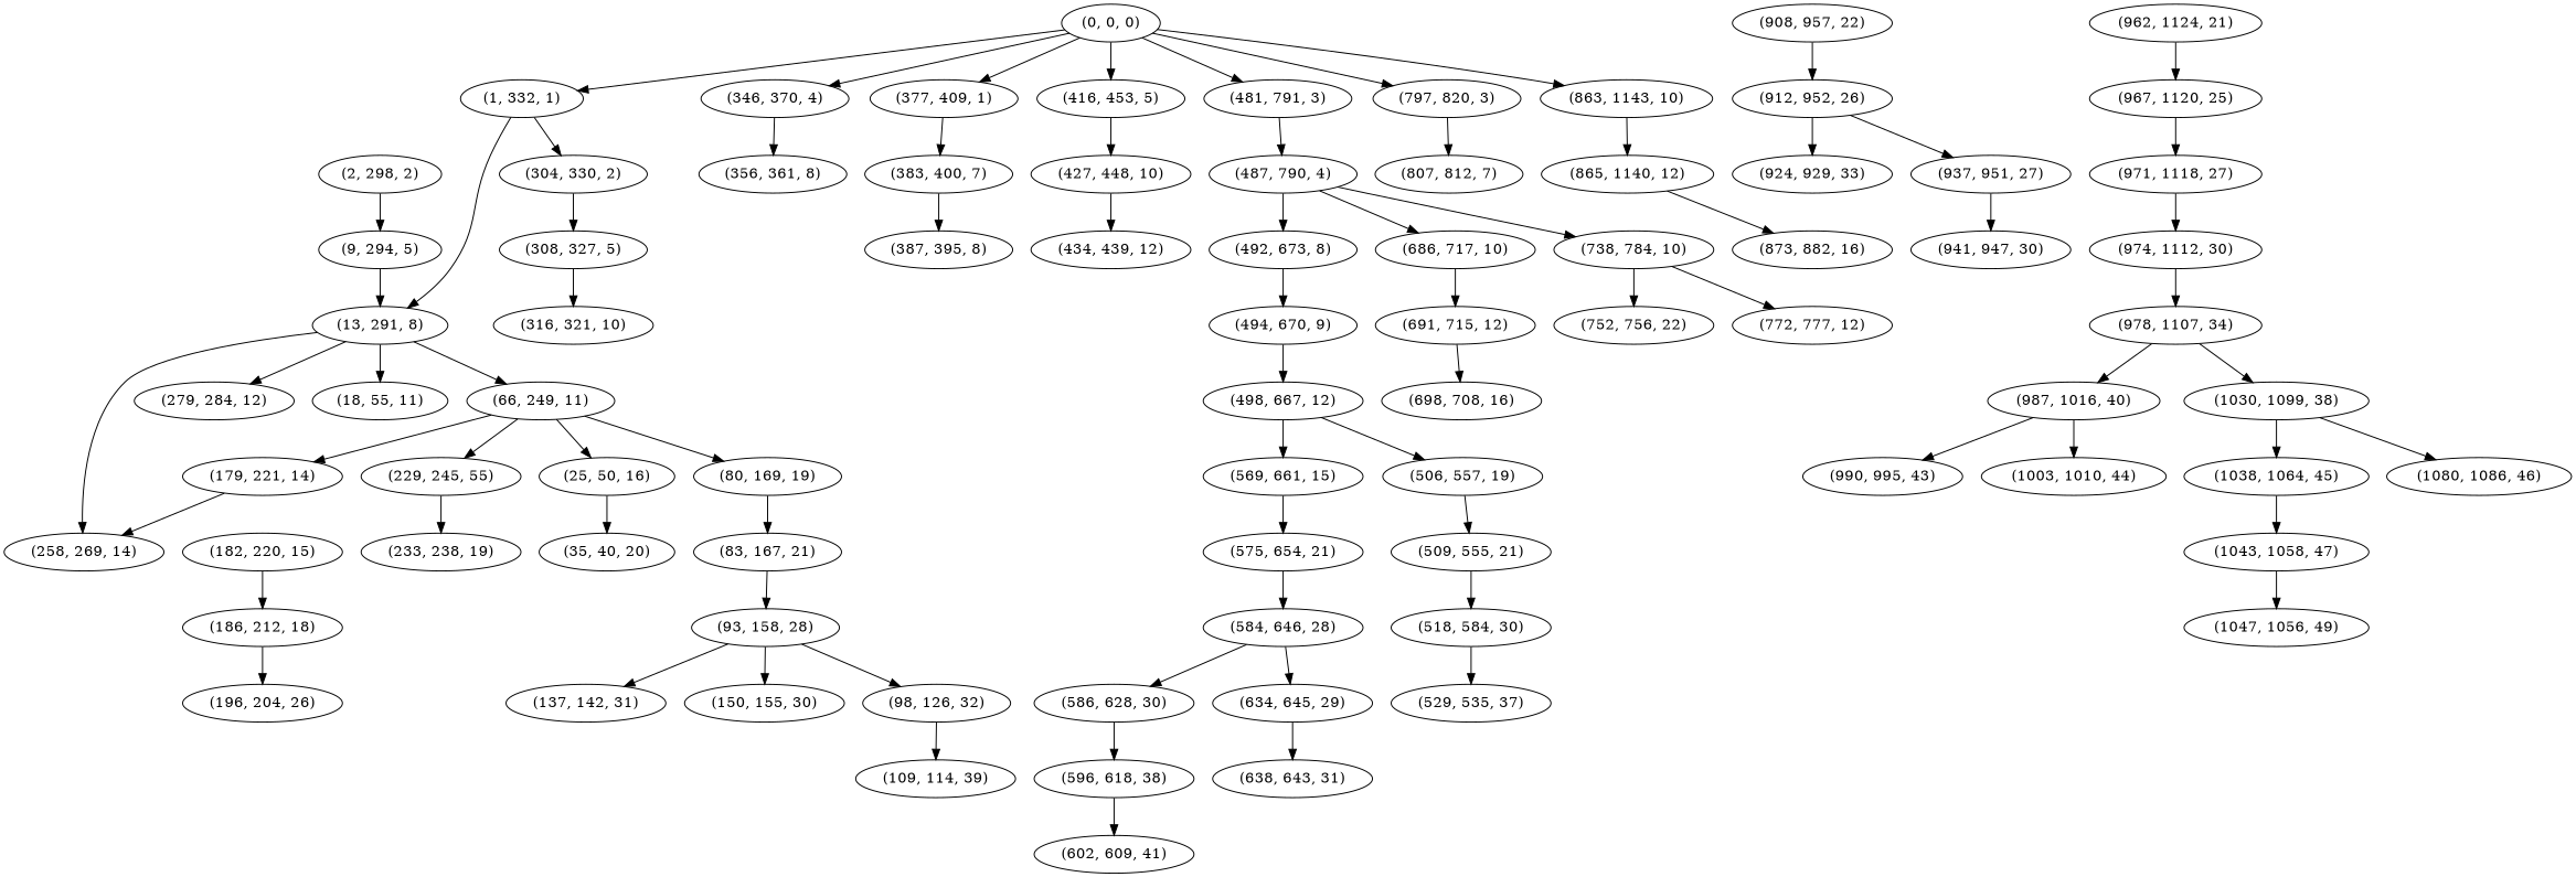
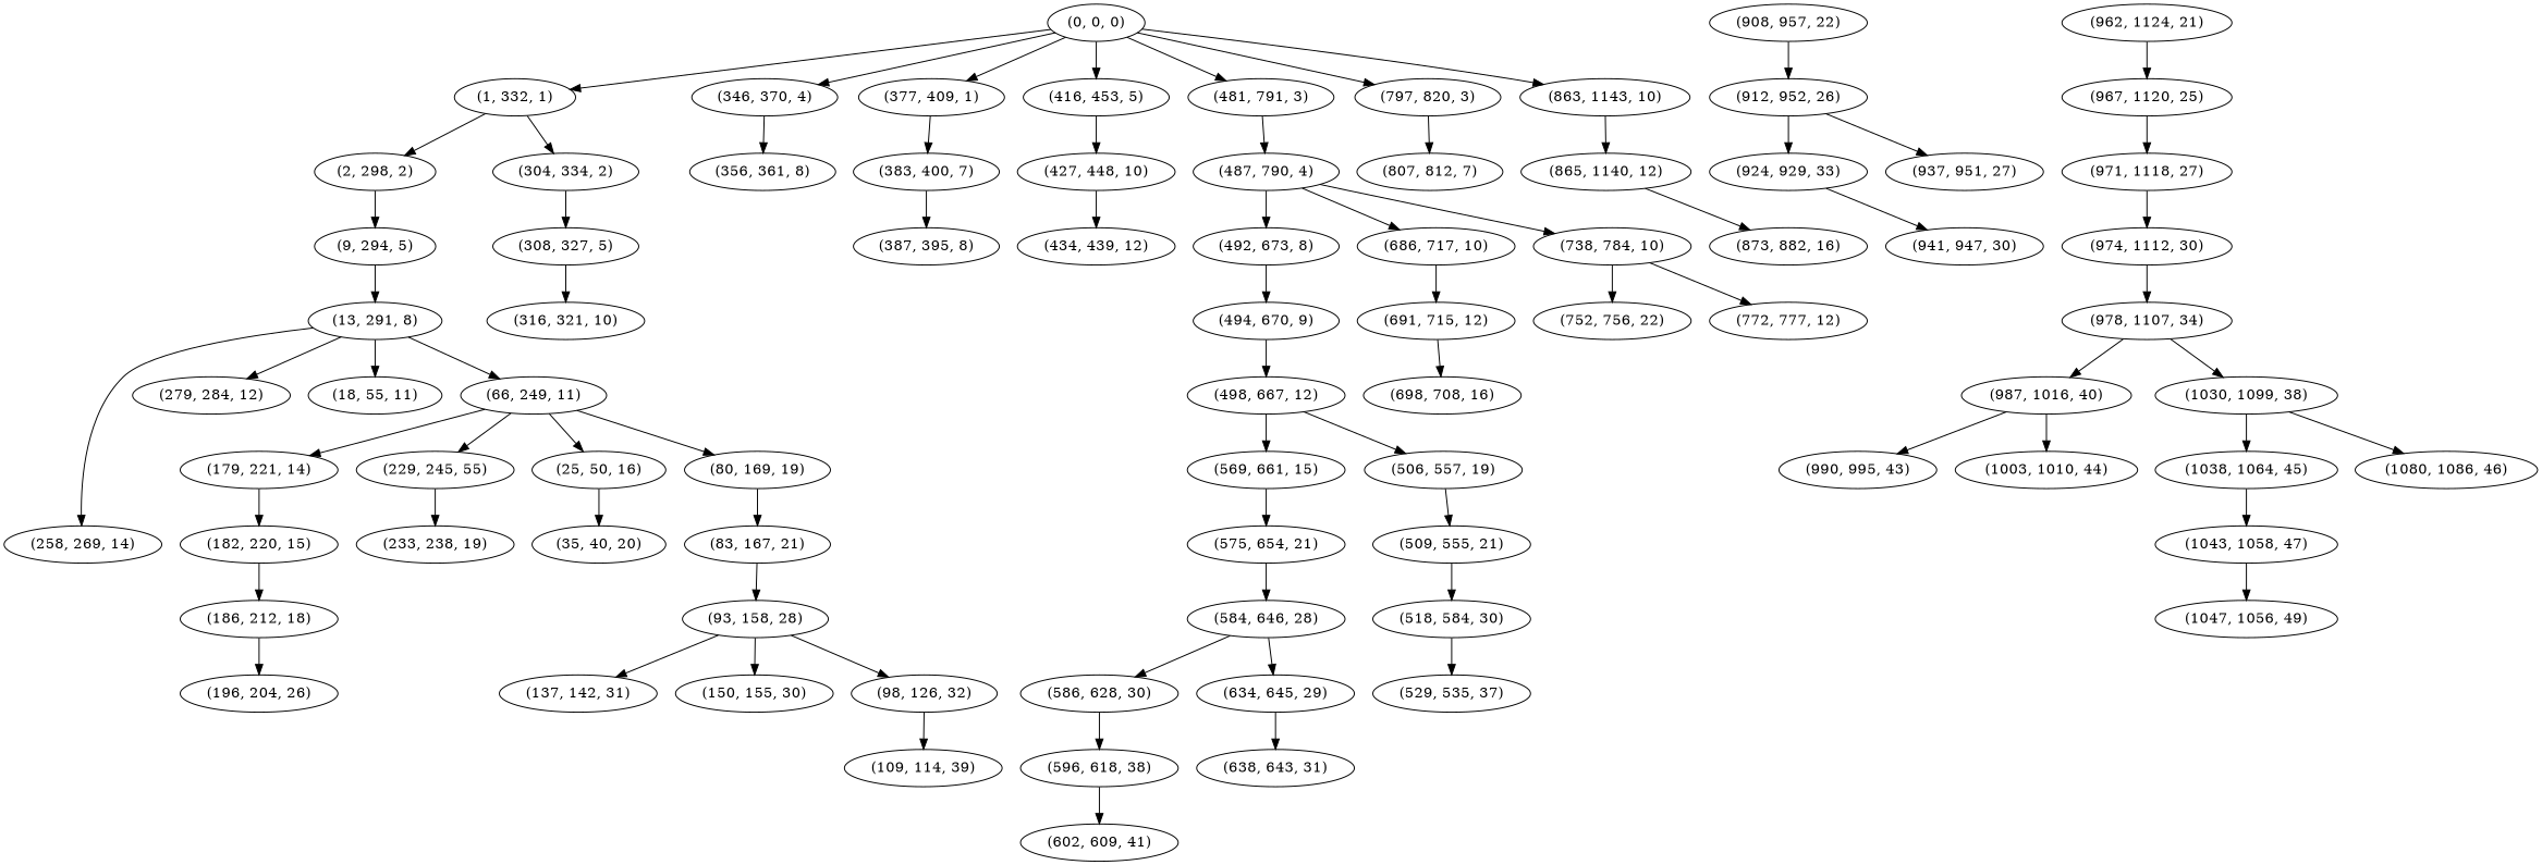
  digraph {
    "(0, 0, 0)"
    "(1, 332, 1)"
    "(346, 370, 4)"
    "(377, 409, 1)"
    "(416, 453, 5)"
    "(481, 791, 3)"
    "(797, 820, 3)"
    "(863, 1143, 10)"
    "(2, 298, 2)"
-   "(304, 330, 2)"
+   "(304, 330, 2)" [label="(304, 334, 2)"]
    "(356, 361, 8)"
    "(383, 400, 7)"
    "(427, 448, 10)"
    "(487, 790, 4)"
    "(807, 812, 7)"
    "(865, 1140, 12)"
    "(9, 294, 5)"
    "(308, 327, 5)"
    "(13, 291, 8)"
    "(18, 55, 11)"
    "(66, 249, 11)"
    "(258, 269, 14)"
    "(279, 284, 12)"
    "(25, 50, 16)"
    "(80, 169, 19)"
    "(179, 221, 14)"
    n27 [label="(229, 245, 55)"]
    "(35, 40, 20)"
    "(83, 167, 21)"
    "(182, 220, 15)"
    "(233, 238, 19)"
    "(93, 158, 28)"
    "(98, 126, 32)"
    "(137, 142, 31)"
    "(150, 155, 30)"
    "(109, 114, 39)"
    "(186, 212, 18)"
    "(196, 204, 26)"
    "(316, 321, 10)"
    "(387, 395, 8)"
    "(434, 439, 12)"
    "(492, 673, 8)"
    "(686, 717, 10)"
    "(738, 784, 10)"
    "(494, 670, 9)"
    "(691, 715, 12)"
    "(752, 756, 22)"
    "(772, 777, 12)"
    "(498, 667, 12)"
    "(506, 557, 19)"
    "(569, 661, 15)"
    "(509, 555, 21)"
    "(575, 654, 21)"
    n54 [label="(518, 584, 30)"]
    "(529, 535, 37)"
    "(584, 646, 28)"
    "(586, 628, 30)"
    "(634, 645, 29)"
    "(596, 618, 38)"
    "(638, 643, 31)"
    "(602, 609, 41)"
    "(698, 708, 16)"
    "(873, 882, 16)"
    "(908, 957, 22)"
    "(912, 952, 26)"
    "(962, 1124, 21)"
    "(967, 1120, 25)"
    "(924, 929, 33)"
    "(937, 951, 27)"
    "(941, 947, 30)"
    "(971, 1118, 27)"
    "(974, 1112, 30)"
    "(978, 1107, 34)"
    "(987, 1016, 40)"
    "(1030, 1099, 38)"
    "(990, 995, 43)"
    "(1003, 1010, 44)"
    "(1038, 1064, 45)"
    "(1080, 1086, 46)"
    "(1043, 1058, 47)"
    "(1047, 1056, 49)"
    "(0, 0, 0)" -> "(1, 332, 1)"
    "(0, 0, 0)" -> "(346, 370, 4)"
    "(0, 0, 0)" -> "(377, 409, 1)"
    "(0, 0, 0)" -> "(416, 453, 5)"
    "(0, 0, 0)" -> "(481, 791, 3)"
    "(0, 0, 0)" -> "(797, 820, 3)"
    "(0, 0, 0)" -> "(863, 1143, 10)"
-   "(1, 332, 1)" -> "(13, 291, 8)"
+   "(1, 332, 1)" -> "(2, 298, 2)"
    "(1, 332, 1)" -> "(304, 330, 2)"
    "(346, 370, 4)" -> "(356, 361, 8)"
    "(377, 409, 1)" -> "(383, 400, 7)"
    "(416, 453, 5)" -> "(427, 448, 10)"
    "(481, 791, 3)" -> "(487, 790, 4)"
    "(797, 820, 3)" -> "(807, 812, 7)"
    "(863, 1143, 10)" -> "(865, 1140, 12)"
    "(2, 298, 2)" -> "(9, 294, 5)"
    "(304, 330, 2)" -> "(308, 327, 5)"
    "(383, 400, 7)" -> "(387, 395, 8)"
    "(427, 448, 10)" -> "(434, 439, 12)"
    "(487, 790, 4)" -> "(492, 673, 8)"
    "(487, 790, 4)" -> "(686, 717, 10)"
    "(487, 790, 4)" -> "(738, 784, 10)"
    "(865, 1140, 12)" -> "(873, 882, 16)"
    "(9, 294, 5)" -> "(13, 291, 8)"
    "(308, 327, 5)" -> "(316, 321, 10)"
    "(13, 291, 8)" -> "(18, 55, 11)"
    "(13, 291, 8)" -> "(66, 249, 11)"
    "(13, 291, 8)" -> "(258, 269, 14)"
    "(13, 291, 8)" -> "(279, 284, 12)"
    "(66, 249, 11)" -> "(25, 50, 16)"
    "(66, 249, 11)" -> "(80, 169, 19)"
    "(66, 249, 11)" -> "(179, 221, 14)"
    "(66, 249, 11)" -> n27
    "(25, 50, 16)" -> "(35, 40, 20)"
    "(80, 169, 19)" -> "(83, 167, 21)"
-   "(179, 221, 14)" -> "(258, 269, 14)"
+   "(179, 221, 14)" -> "(182, 220, 15)"
    n27 -> "(233, 238, 19)"
    "(83, 167, 21)" -> "(93, 158, 28)"
    "(182, 220, 15)" -> "(186, 212, 18)"
    "(93, 158, 28)" -> "(98, 126, 32)"
    "(93, 158, 28)" -> "(137, 142, 31)"
    "(93, 158, 28)" -> "(150, 155, 30)"
    "(98, 126, 32)" -> "(109, 114, 39)"
    "(186, 212, 18)" -> "(196, 204, 26)"
    "(492, 673, 8)" -> "(494, 670, 9)"
    "(686, 717, 10)" -> "(691, 715, 12)"
    "(738, 784, 10)" -> "(752, 756, 22)"
    "(738, 784, 10)" -> "(772, 777, 12)"
    "(494, 670, 9)" -> "(498, 667, 12)"
    "(691, 715, 12)" -> "(698, 708, 16)"
    "(498, 667, 12)" -> "(506, 557, 19)"
    "(498, 667, 12)" -> "(569, 661, 15)"
    "(506, 557, 19)" -> "(509, 555, 21)"
    "(569, 661, 15)" -> "(575, 654, 21)"
    "(509, 555, 21)" -> n54
    "(575, 654, 21)" -> "(584, 646, 28)"
    n54 -> "(529, 535, 37)"
    "(584, 646, 28)" -> "(586, 628, 30)"
    "(584, 646, 28)" -> "(634, 645, 29)"
    "(586, 628, 30)" -> "(596, 618, 38)"
    "(634, 645, 29)" -> "(638, 643, 31)"
    "(596, 618, 38)" -> "(602, 609, 41)"
    "(908, 957, 22)" -> "(912, 952, 26)"
    "(912, 952, 26)" -> "(924, 929, 33)"
    "(912, 952, 26)" -> "(937, 951, 27)"
    "(962, 1124, 21)" -> "(967, 1120, 25)"
    "(967, 1120, 25)" -> "(971, 1118, 27)"
-   "(937, 951, 27)" -> "(941, 947, 30)"
+   "(924, 929, 33)" -> "(941, 947, 30)"
    "(971, 1118, 27)" -> "(974, 1112, 30)"
    "(974, 1112, 30)" -> "(978, 1107, 34)"
    "(978, 1107, 34)" -> "(987, 1016, 40)"
    "(978, 1107, 34)" -> "(1030, 1099, 38)"
    "(987, 1016, 40)" -> "(990, 995, 43)"
    "(987, 1016, 40)" -> "(1003, 1010, 44)"
    "(1030, 1099, 38)" -> "(1038, 1064, 45)"
    "(1030, 1099, 38)" -> "(1080, 1086, 46)"
    "(1038, 1064, 45)" -> "(1043, 1058, 47)"
    "(1043, 1058, 47)" -> "(1047, 1056, 49)"
  }
